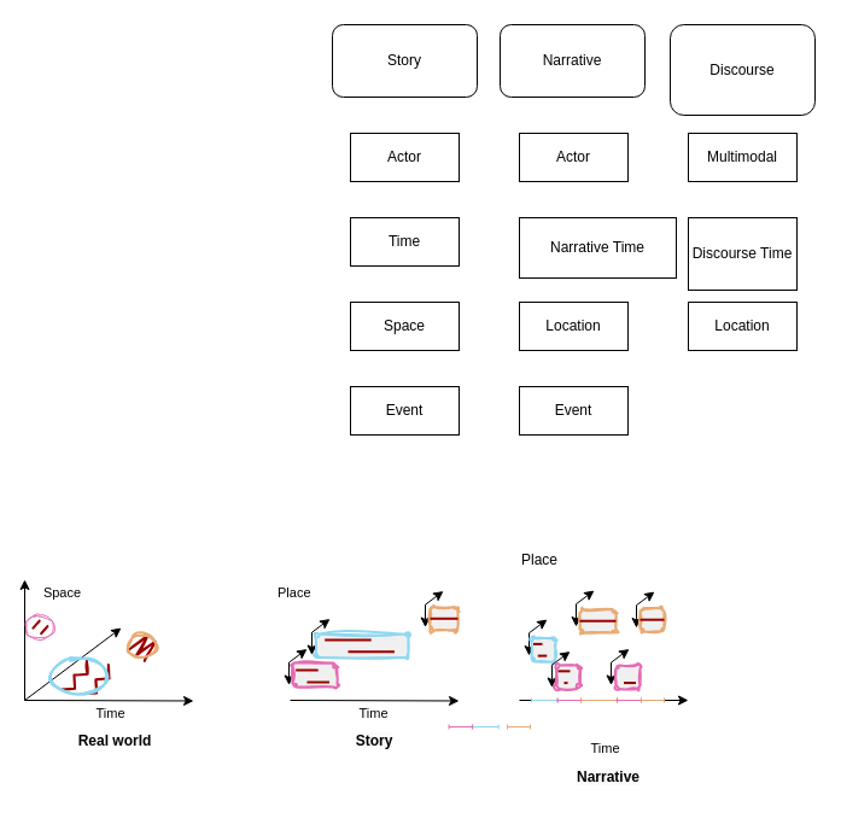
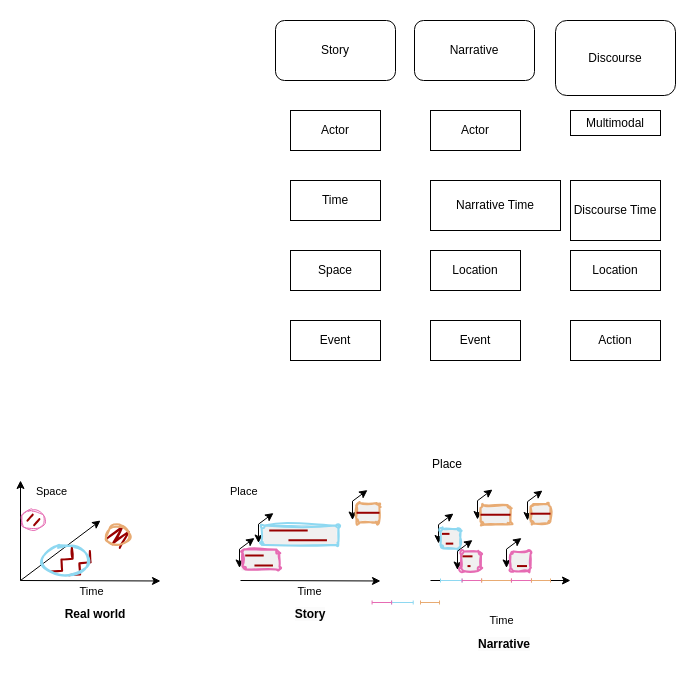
  <mxCell id="0" />
  <mxCell id="1" parent="0" />
  <mxCell id="2" value="" style="group" vertex="1" connectable="0" parent="1"><mxGeometry x="258" y="512.52" width="15" height="30" as="geometry" /></mxCell>
  <mxCell id="3" value="" style="edgeStyle=none;orthogonalLoop=1;jettySize=auto;html=1;rounded=0;" edge="1" parent="2"><mxGeometry width="80" relative="1" as="geometry"><mxPoint y="11.161" as="sourcePoint" /><mxPoint y="30" as="targetPoint" /><Array as="points" /></mxGeometry></mxCell>
  <mxCell id="4" value="" style="endArrow=classic;html=1;rounded=0;" edge="1" parent="2"><mxGeometry width="50" height="50" relative="1" as="geometry"><mxPoint y="11.161" as="sourcePoint" /><mxPoint x="15" as="targetPoint" /></mxGeometry></mxCell>
  <mxCell id="5" value="" style="group" vertex="1" connectable="0" parent="1"><mxGeometry x="239" y="537.48" width="15" height="30" as="geometry" /></mxCell>
  <mxCell id="6" value="" style="edgeStyle=none;orthogonalLoop=1;jettySize=auto;html=1;rounded=0;" edge="1" parent="5"><mxGeometry width="80" relative="1" as="geometry"><mxPoint y="11.161" as="sourcePoint" /><mxPoint y="30" as="targetPoint" /><Array as="points" /></mxGeometry></mxCell>
  <mxCell id="7" value="" style="endArrow=classic;html=1;rounded=0;" edge="1" parent="5"><mxGeometry width="50" height="50" relative="1" as="geometry"><mxPoint y="11.161" as="sourcePoint" /><mxPoint x="15" as="targetPoint" /></mxGeometry></mxCell>
  <mxCell id="8" value="Actor" style="rounded=0;whiteSpace=wrap;html=1;" vertex="1" parent="1"><mxGeometry x="430" y="110" width="90" height="40" as="geometry" /></mxCell>
  <mxCell id="9" value="Narrative Time" style="rounded=0;whiteSpace=wrap;html=1;" vertex="1" parent="1"><mxGeometry x="430" y="180" width="130" height="50" as="geometry" /></mxCell>
  <mxCell id="10" value="Location" style="rounded=0;whiteSpace=wrap;html=1;" vertex="1" parent="1"><mxGeometry x="430" y="250" width="90" height="40" as="geometry" /></mxCell>
  <mxCell id="11" value="Event" style="rounded=0;whiteSpace=wrap;html=1;" vertex="1" parent="1"><mxGeometry x="430" y="320" width="90" height="40" as="geometry" /></mxCell>
- <mxCell id="12" value="Multimodal" style="rounded=0;whiteSpace=wrap;html=1;" vertex="1" parent="1"><mxGeometry x="570" y="110" width="90" height="40" as="geometry" /></mxCell>
+ <mxCell id="12" value="Multimodal" style="rounded=0;whiteSpace=wrap;html=1;" vertex="1" parent="1"><mxGeometry x="570" y="110" width="90" height="25" as="geometry" /></mxCell>
  <mxCell id="13" value="Discourse Time" style="rounded=0;whiteSpace=wrap;html=1;" vertex="1" parent="1"><mxGeometry x="570" y="180" width="90" height="60" as="geometry" /></mxCell>
  <mxCell id="14" value="Location" style="rounded=0;whiteSpace=wrap;html=1;" vertex="1" parent="1"><mxGeometry x="570" y="250" width="90" height="40" as="geometry" /></mxCell>
+ <mxCell id="15" value="Action" style="rounded=0;whiteSpace=wrap;html=1;" vertex="1" parent="1"><mxGeometry x="570" y="320" width="90" height="40" as="geometry" /></mxCell>
  <mxCell id="16" value="Actor" style="rounded=0;whiteSpace=wrap;html=1;" vertex="1" parent="1"><mxGeometry x="290" y="110" width="90" height="40" as="geometry" /></mxCell>
  <mxCell id="17" value="Time" style="rounded=0;whiteSpace=wrap;html=1;" vertex="1" parent="1"><mxGeometry x="290" y="180" width="90" height="40" as="geometry" /></mxCell>
  <mxCell id="18" value="Space" style="rounded=0;whiteSpace=wrap;html=1;" vertex="1" parent="1"><mxGeometry x="290" y="250" width="90" height="40" as="geometry" /></mxCell>
  <mxCell id="19" value="Event" style="rounded=0;whiteSpace=wrap;html=1;" vertex="1" parent="1"><mxGeometry x="290" y="320" width="90" height="40" as="geometry" /></mxCell>
  <mxCell id="20" value="Story" style="rounded=1;whiteSpace=wrap;html=1;" vertex="1" parent="1"><mxGeometry x="275" y="20" width="120" height="60" as="geometry" /></mxCell>
  <mxCell id="21" value="Narrative" style="rounded=1;whiteSpace=wrap;html=1;" vertex="1" parent="1"><mxGeometry x="414" y="20" width="120" height="60" as="geometry" /></mxCell>
  <mxCell id="22" value="Discourse" style="rounded=1;whiteSpace=wrap;html=1;" vertex="1" parent="1"><mxGeometry x="555" y="20" width="120" height="75" as="geometry" /></mxCell>
  <mxCell id="23" value="" style="edgeStyle=none;orthogonalLoop=1;jettySize=auto;html=1;rounded=0;" edge="1" parent="1"><mxGeometry width="80" relative="1" as="geometry"><mxPoint x="20" y="580" as="sourcePoint" /><mxPoint x="160" y="580.48" as="targetPoint" /><Array as="points" /></mxGeometry></mxCell>
  <mxCell id="24" value="" style="endArrow=classic;html=1;rounded=0;" edge="1" parent="1"><mxGeometry width="50" height="50" relative="1" as="geometry"><mxPoint x="20" y="580" as="sourcePoint" /><mxPoint x="100" y="520" as="targetPoint" /></mxGeometry></mxCell>
  <mxCell id="25" value="" style="endArrow=classic;html=1;rounded=0;" edge="1" parent="1"><mxGeometry width="50" height="50" relative="1" as="geometry"><mxPoint x="20" y="580" as="sourcePoint" /><mxPoint x="20" y="480" as="targetPoint" /></mxGeometry></mxCell>
  <mxCell id="26" value="Time" style="edgeLabel;html=1;align=center;verticalAlign=middle;resizable=0;points=[];" vertex="1" connectable="0" parent="25"><mxGeometry x="0.059" relative="1" as="geometry"><mxPoint x="70" y="63" as="offset" /></mxGeometry></mxCell>
  <mxCell id="27" value="Space" style="edgeLabel;html=1;align=center;verticalAlign=middle;resizable=0;points=[];" vertex="1" connectable="0" parent="25"><mxGeometry x="0.059" relative="1" as="geometry"><mxPoint x="30" y="-37" as="offset" /></mxGeometry></mxCell>
  <mxCell id="28" value="Time" style="edgeLabel;html=1;align=center;verticalAlign=middle;resizable=0;points=[];" vertex="1" connectable="0" parent="25"><mxGeometry x="0.059" relative="1" as="geometry"><mxPoint x="288" y="63" as="offset" /></mxGeometry></mxCell>
  <mxCell id="29" value="" style="ellipse;whiteSpace=wrap;html=1;strokeWidth=2;fillWeight=2;hachureGap=8;fillColor=#990000;fillStyle=zigzag;sketch=1;strokeColor=#e8ab73;movable=1;resizable=1;rotatable=1;deletable=1;editable=1;locked=0;connectable=1;" vertex="1" parent="1"><mxGeometry x="105" y="525" width="25" height="20" as="geometry" /></mxCell>
  <mxCell id="30" value="" style="ellipse;whiteSpace=wrap;html=1;strokeWidth=1;fillWeight=2;hachureGap=8;fillColor=#990000;fillStyle=dashed;sketch=1;strokeColor=#e66bb3;" vertex="1" parent="1"><mxGeometry x="20" y="509.52" width="25" height="20" as="geometry" /></mxCell>
  <mxCell id="31" value="" style="ellipse;whiteSpace=wrap;html=1;strokeWidth=2;fillWeight=2;hachureGap=8;fillColor=#990000;fillStyle=zigzag-line;sketch=1;strokeColor=#8ed8f1;" vertex="1" parent="1"><mxGeometry x="40" y="545" width="50" height="29.52" as="geometry" /></mxCell>
  <mxCell id="32" value="" style="edgeStyle=none;orthogonalLoop=1;jettySize=auto;html=1;rounded=0;" edge="1" parent="1"><mxGeometry width="80" relative="1" as="geometry"><mxPoint x="240" y="580" as="sourcePoint" /><mxPoint x="380" y="580.48" as="targetPoint" /><Array as="points" /></mxGeometry></mxCell>
  <mxCell id="33" value="" style="group;strokeColor=#8ed8f1;" vertex="1" connectable="0" parent="1"><mxGeometry x="261" y="525" width="77" height="19.52" as="geometry" /></mxCell>
  <mxCell id="34" value="" style="rounded=1;whiteSpace=wrap;html=1;strokeWidth=2;fillWeight=4;hachureGap=8;hachureAngle=45;fillColor=#f0f0f0;fillStyle=solid;glass=0;shadow=0;sketch=1;curveFitting=1;jiggle=2;strokeColor=#8ed8f1;" vertex="1" parent="33"><mxGeometry width="77" height="19.52" as="geometry" /></mxCell>
  <mxCell id="35" value="" style="line;strokeWidth=2;html=1;fillColor=#990000;strokeColor=#990000;" vertex="1" parent="33"><mxGeometry x="7.7" width="38.5" height="9.76" as="geometry" /></mxCell>
  <mxCell id="36" value="" style="line;strokeWidth=2;html=1;fillColor=#990000;strokeColor=#990000;" vertex="1" parent="33"><mxGeometry x="26.95" y="9.76" width="38.5" height="9.76" as="geometry" /></mxCell>
  <mxCell id="37" value="" style="group;fillColor=#f0f0f0;fillStyle=solid;" vertex="1" connectable="0" parent="1"><mxGeometry x="241" y="550" width="37" height="20" as="geometry" /></mxCell>
  <mxCell id="38" value="" style="rounded=1;whiteSpace=wrap;html=1;strokeWidth=2;fillWeight=4;hachureGap=8;hachureAngle=45;fillColor=none;fillStyle=auto;glass=0;shadow=0;sketch=1;curveFitting=1;jiggle=2;strokeColor=#e66bb3;container=0;" vertex="1" parent="37"><mxGeometry x="0.925" y="-1" width="37" height="20.0" as="geometry" /></mxCell>
  <mxCell id="39" value="" style="line;strokeWidth=2;html=1;fillColor=#990000;strokeColor=#990000;container=0;" vertex="1" parent="37"><mxGeometry x="3.7" width="18.5" height="10.0" as="geometry" /></mxCell>
  <mxCell id="40" value="" style="line;strokeWidth=2;html=1;fillColor=#990000;strokeColor=#990000;container=0;" vertex="1" parent="37"><mxGeometry x="12.95" y="10" width="18.5" height="10.0" as="geometry" /></mxCell>
  <mxCell id="41" value="Time" style="edgeLabel;html=1;align=center;verticalAlign=middle;resizable=0;points=[];" vertex="1" connectable="0" parent="1"><mxGeometry x="500.5" y="619.997" as="geometry" /></mxCell>
  <mxCell id="42" value="" style="edgeStyle=none;orthogonalLoop=1;jettySize=auto;html=1;rounded=0;" edge="1" parent="1"><mxGeometry width="80" relative="1" as="geometry"><mxPoint x="430" y="580" as="sourcePoint" /><mxPoint x="570" y="580" as="targetPoint" /><Array as="points" /></mxGeometry></mxCell>
  <mxCell id="43" value="&lt;span style=&quot;color: rgb(0, 0, 0); font-family: Helvetica; font-size: 12px; font-style: normal; font-variant-ligatures: normal; font-variant-caps: normal; letter-spacing: normal; orphans: 2; text-indent: 0px; text-transform: none; widows: 2; word-spacing: 0px; -webkit-text-stroke-width: 0px; background-color: rgb(251, 251, 251); text-decoration-thickness: initial; text-decoration-style: initial; text-decoration-color: initial; float: none; display: inline !important;&quot;&gt;Story&lt;/span&gt;" style="text;whiteSpace=wrap;html=1;fontStyle=1;align=center;" vertex="1" parent="1"><mxGeometry x="280" y="600" width="60" height="30" as="geometry" /></mxCell>
  <mxCell id="44" value="&lt;div style=&quot;&quot;&gt;Real world&lt;/div&gt;" style="text;whiteSpace=wrap;html=1;fontStyle=1;align=center;" vertex="1" parent="1"><mxGeometry x="60" y="600" width="70" height="30" as="geometry" /></mxCell>
  <mxCell id="45" value="&lt;span style=&quot;color: rgb(0, 0, 0); font-family: Helvetica; font-size: 12px; font-style: normal; font-variant-ligatures: normal; font-variant-caps: normal; letter-spacing: normal; orphans: 2; text-indent: 0px; text-transform: none; widows: 2; word-spacing: 0px; -webkit-text-stroke-width: 0px; background-color: rgb(251, 251, 251); text-decoration-thickness: initial; text-decoration-style: initial; text-decoration-color: initial; float: none; display: inline !important;&quot;&gt;Narrative&lt;/span&gt;" style="text;whiteSpace=wrap;html=1;fontStyle=1;align=center;" vertex="1" parent="1"><mxGeometry x="474" y="630.14" width="60" height="30" as="geometry" /></mxCell>
  <mxCell id="46" value="" style="group" vertex="1" connectable="0" parent="1"><mxGeometry x="352" y="489.52" width="15" height="30" as="geometry" /></mxCell>
  <mxCell id="47" value="" style="edgeStyle=none;orthogonalLoop=1;jettySize=auto;html=1;rounded=0;" edge="1" parent="46"><mxGeometry width="80" relative="1" as="geometry"><mxPoint y="11.161" as="sourcePoint" /><mxPoint y="30" as="targetPoint" /><Array as="points" /></mxGeometry></mxCell>
  <mxCell id="48" value="" style="endArrow=classic;html=1;rounded=0;" edge="1" parent="46"><mxGeometry width="50" height="50" relative="1" as="geometry"><mxPoint y="11.161" as="sourcePoint" /><mxPoint x="15" as="targetPoint" /></mxGeometry></mxCell>
  <mxCell id="49" value="" style="rounded=1;whiteSpace=wrap;html=1;strokeWidth=2;fillWeight=4;hachureGap=8;hachureAngle=45;fillColor=#f0f0f0;fillStyle=solid;glass=0;shadow=0;sketch=1;curveFitting=1;jiggle=2;strokeColor=#e8ab73;" vertex="1" parent="1"><mxGeometry x="356" y="502.52" width="23" height="19.52" as="geometry" /></mxCell>
  <mxCell id="50" value="" style="line;strokeWidth=2;html=1;fillColor=#990000;strokeColor=#990000;" vertex="1" parent="1"><mxGeometry x="356" y="507.4" width="23" height="9.76" as="geometry" /></mxCell>
  <mxCell id="51" value="&lt;span style=&quot;color: rgb(0, 0, 0); font-family: Helvetica; font-size: 11px; font-style: normal; font-variant-ligatures: normal; font-variant-caps: normal; font-weight: 400; letter-spacing: normal; orphans: 2; text-align: center; text-indent: 0px; text-transform: none; widows: 2; word-spacing: 0px; -webkit-text-stroke-width: 0px; background-color: rgb(255, 255, 255); text-decoration-thickness: initial; text-decoration-style: initial; text-decoration-color: initial; float: none; display: inline !important;&quot;&gt;Place&lt;/span&gt;" style="text;whiteSpace=wrap;html=1;" vertex="1" parent="1"><mxGeometry x="228" y="476.52" width="40" height="30" as="geometry" /></mxCell>
  <mxCell id="52" value="Place" style="text;whiteSpace=wrap;html=1;" vertex="1" parent="1"><mxGeometry x="430" y="450" width="38" height="20.24" as="geometry" /></mxCell>
  <mxCell id="53" value="" style="group" vertex="1" connectable="0" parent="1"><mxGeometry x="438" y="513" width="22" height="35.0" as="geometry" /></mxCell>
  <mxCell id="54" value="" style="edgeStyle=none;orthogonalLoop=1;jettySize=auto;html=1;rounded=0;" edge="1" parent="53"><mxGeometry width="80" relative="1" as="geometry"><mxPoint y="11.161" as="sourcePoint" /><mxPoint y="30" as="targetPoint" /><Array as="points" /></mxGeometry></mxCell>
  <mxCell id="55" value="" style="group;strokeColor=none;fillColor=#f0f0f0;fillStyle=solid;" vertex="1" connectable="0" parent="53"><mxGeometry x="2" y="15.48" width="20" height="19.52" as="geometry" /></mxCell>
  <mxCell id="56" value="" style="group" vertex="1" connectable="0" parent="55"><mxGeometry width="20" height="19.52" as="geometry" /></mxCell>
  <mxCell id="57" value="" style="rounded=1;whiteSpace=wrap;html=1;strokeWidth=2;fillWeight=4;hachureGap=8;hachureAngle=45;fillColor=none;fillStyle=auto;glass=0;shadow=0;sketch=1;curveFitting=1;jiggle=2;strokeColor=#8ed8f1;" vertex="1" parent="56"><mxGeometry width="20" height="19.52" as="geometry" /></mxCell>
  <mxCell id="58" value="" style="line;strokeWidth=2;html=1;fillColor=#990000;strokeColor=#990000;" vertex="1" parent="56"><mxGeometry x="1.5" width="7.5" height="9.76" as="geometry" /></mxCell>
  <mxCell id="59" value="" style="line;strokeWidth=2;html=1;fillColor=#990000;strokeColor=#990000;" vertex="1" parent="56"><mxGeometry x="5.25" y="9.76" width="7.5" height="9.76" as="geometry" /></mxCell>
  <mxCell id="60" value="" style="endArrow=classic;html=1;rounded=0;" edge="1" parent="53"><mxGeometry width="50" height="50" relative="1" as="geometry"><mxPoint y="11.161" as="sourcePoint" /><mxPoint x="15" as="targetPoint" /></mxGeometry></mxCell>
  <mxCell id="61" value="" style="group" vertex="1" connectable="0" parent="1"><mxGeometry x="477" y="489" width="33" height="35" as="geometry" /></mxCell>
  <mxCell id="62" value="" style="group" vertex="1" connectable="0" parent="61"><mxGeometry width="15" height="30" as="geometry" /></mxCell>
  <mxCell id="63" value="" style="edgeStyle=none;orthogonalLoop=1;jettySize=auto;html=1;rounded=0;" edge="1" parent="62"><mxGeometry width="80" relative="1" as="geometry"><mxPoint y="11.161" as="sourcePoint" /><mxPoint y="30" as="targetPoint" /><Array as="points" /></mxGeometry></mxCell>
  <mxCell id="64" value="" style="endArrow=classic;html=1;rounded=0;" edge="1" parent="62"><mxGeometry width="50" height="50" relative="1" as="geometry"><mxPoint y="11.161" as="sourcePoint" /><mxPoint x="15" as="targetPoint" /></mxGeometry></mxCell>
  <mxCell id="65" value="" style="rounded=1;whiteSpace=wrap;html=1;strokeWidth=2;fillWeight=4;hachureGap=8;hachureAngle=45;fillColor=#f0f0f0;fillStyle=solid;glass=0;shadow=0;sketch=1;curveFitting=1;jiggle=2;strokeColor=#e8ab73;" vertex="1" parent="61"><mxGeometry x="3" y="15.48" width="30" height="19.52" as="geometry" /></mxCell>
  <mxCell id="66" value="" style="line;strokeWidth=2;html=1;fillColor=#990000;strokeColor=#990000;" vertex="1" parent="61"><mxGeometry x="3" y="20.36" width="30" height="9.76" as="geometry" /></mxCell>
  <mxCell id="67" value="" style="group" vertex="1" connectable="0" parent="1"><mxGeometry x="508.5" y="537.48" width="21" height="32.96" as="geometry" /></mxCell>
  <mxCell id="68" value="" style="group" vertex="1" connectable="0" parent="67"><mxGeometry x="-2.5" width="15" height="30" as="geometry" /></mxCell>
  <mxCell id="69" value="" style="edgeStyle=none;orthogonalLoop=1;jettySize=auto;html=1;rounded=0;" edge="1" parent="68"><mxGeometry width="80" relative="1" as="geometry"><mxPoint y="11.161" as="sourcePoint" /><mxPoint y="30" as="targetPoint" /><Array as="points" /></mxGeometry></mxCell>
  <mxCell id="70" value="" style="endArrow=classic;html=1;rounded=0;" edge="1" parent="68"><mxGeometry width="50" height="50" relative="1" as="geometry"><mxPoint y="11.161" as="sourcePoint" /><mxPoint x="15" as="targetPoint" /></mxGeometry></mxCell>
  <mxCell id="71" value="" style="group;fillColor=#f0f0f0;fillStyle=solid;" vertex="1" connectable="0" parent="67"><mxGeometry x="1" y="13.44" width="20" height="19.52" as="geometry" /></mxCell>
  <mxCell id="72" value="" style="rounded=1;whiteSpace=wrap;html=1;strokeWidth=2;fillWeight=4;hachureGap=8;hachureAngle=45;fillColor=none;fillStyle=auto;glass=0;shadow=0;sketch=1;curveFitting=1;jiggle=2;strokeColor=#e66bb3;container=0;" vertex="1" parent="71"><mxGeometry x="0.5" width="20" height="19.52" as="geometry" /></mxCell>
  <mxCell id="73" value="" style="line;strokeWidth=2;html=1;fillColor=#990000;strokeColor=#990000;container=0;" vertex="1" parent="71"><mxGeometry x="7" y="9.76" width="10" height="9.76" as="geometry" /></mxCell>
  <mxCell id="74" value="" style="group" vertex="1" connectable="0" parent="1"><mxGeometry x="527" y="490" width="23" height="32.96" as="geometry" /></mxCell>
  <mxCell id="75" value="" style="group" vertex="1" connectable="0" parent="74"><mxGeometry width="15" height="30" as="geometry" /></mxCell>
  <mxCell id="76" value="" style="edgeStyle=none;orthogonalLoop=1;jettySize=auto;html=1;rounded=0;" edge="1" parent="75"><mxGeometry width="80" relative="1" as="geometry"><mxPoint y="11.161" as="sourcePoint" /><mxPoint y="30" as="targetPoint" /><Array as="points" /></mxGeometry></mxCell>
  <mxCell id="77" value="" style="endArrow=classic;html=1;rounded=0;" edge="1" parent="75"><mxGeometry width="50" height="50" relative="1" as="geometry"><mxPoint y="11.161" as="sourcePoint" /><mxPoint x="15" as="targetPoint" /></mxGeometry></mxCell>
  <mxCell id="78" value="" style="rounded=1;whiteSpace=wrap;html=1;strokeWidth=2;fillWeight=4;hachureGap=8;hachureAngle=45;fillColor=#f0f0f0;fillStyle=solid;glass=0;shadow=0;sketch=1;curveFitting=1;jiggle=2;strokeColor=#e8ab73;" vertex="1" parent="74"><mxGeometry x="3" y="13.44" width="20" height="19.52" as="geometry" /></mxCell>
  <mxCell id="79" value="" style="line;strokeWidth=2;html=1;fillColor=#990000;strokeColor=#990000;" vertex="1" parent="74"><mxGeometry x="3" y="18.32" width="20" height="9.76" as="geometry" /></mxCell>
  <mxCell id="80" value="" style="group" vertex="1" connectable="0" parent="1"><mxGeometry x="457" y="535.48" width="23" height="35" as="geometry" /></mxCell>
  <mxCell id="81" value="" style="group" vertex="1" connectable="0" parent="80"><mxGeometry y="4.04" width="15" height="30" as="geometry" /></mxCell>
  <mxCell id="82" value="" style="group" vertex="1" connectable="0" parent="81"><mxGeometry width="15" height="30" as="geometry" /></mxCell>
  <mxCell id="83" value="" style="edgeStyle=none;orthogonalLoop=1;jettySize=auto;html=1;rounded=0;" edge="1" parent="82"><mxGeometry width="80" relative="1" as="geometry"><mxPoint y="11.161" as="sourcePoint" /><mxPoint y="30" as="targetPoint" /><Array as="points" /></mxGeometry></mxCell>
  <mxCell id="84" value="" style="endArrow=classic;html=1;rounded=0;" edge="1" parent="82"><mxGeometry width="50" height="50" relative="1" as="geometry"><mxPoint y="11.161" as="sourcePoint" /><mxPoint x="15" as="targetPoint" /></mxGeometry></mxCell>
  <mxCell id="85" value="" style="group;fillColor=#f0f0f0;fillStyle=solid;" vertex="1" connectable="0" parent="80"><mxGeometry x="3" y="15.48" width="20" height="19.52" as="geometry" /></mxCell>
  <mxCell id="86" value="" style="rounded=1;whiteSpace=wrap;html=1;strokeWidth=2;fillWeight=4;hachureGap=8;hachureAngle=45;fillColor=none;fillStyle=auto;glass=0;shadow=0;sketch=1;curveFitting=1;jiggle=2;strokeColor=#e66bb3;container=0;" vertex="1" parent="85"><mxGeometry x="0.5" width="20" height="19.52" as="geometry" /></mxCell>
  <mxCell id="87" value="" style="line;strokeWidth=2;html=1;fillColor=#990000;strokeColor=#990000;container=0;" vertex="1" parent="85"><mxGeometry x="2" width="10" height="9.76" as="geometry" /></mxCell>
  <mxCell id="88" value="" style="line;strokeWidth=2;html=1;fillColor=#990000;strokeColor=#990000;container=0;" vertex="1" parent="85"><mxGeometry x="7" y="9.76" width="3" height="9.76" as="geometry" /></mxCell>
  <mxCell id="89" value="" style="edgeStyle=none;orthogonalLoop=1;jettySize=auto;html=1;rounded=0;" edge="1" parent="1"><mxGeometry width="80" relative="1" as="geometry"><mxPoint x="440" y="570" as="sourcePoint" /><mxPoint x="440.5" y="570.025" as="targetPoint" /><Array as="points" /></mxGeometry></mxCell>
  <mxCell id="90" value="" style="group" vertex="1" connectable="0" parent="1"><mxGeometry x="440" y="578" width="110" height="4" as="geometry" /></mxCell>
  <mxCell id="91" value="" style="shape=crossbar;whiteSpace=wrap;html=1;rounded=1;strokeColor=#8ed8f1;" vertex="1" parent="90"><mxGeometry width="21.589" height="4" as="geometry" /></mxCell>
  <mxCell id="92" value="" style="shape=crossbar;whiteSpace=wrap;html=1;rounded=1;strokeColor=#e66bb3;" vertex="1" parent="90"><mxGeometry x="21.589" width="19.533" height="4" as="geometry" /></mxCell>
  <mxCell id="93" value="" style="shape=crossbar;whiteSpace=wrap;html=1;rounded=1;strokeColor=#e8ab73;" vertex="1" parent="90"><mxGeometry x="41.121" width="29.813" height="4" as="geometry" /></mxCell>
  <mxCell id="94" value="" style="shape=crossbar;whiteSpace=wrap;html=1;rounded=1;strokeColor=#e66bb3;" vertex="1" parent="90"><mxGeometry x="70.935" width="20.047" height="4" as="geometry" /></mxCell>
  <mxCell id="95" value="" style="shape=crossbar;whiteSpace=wrap;html=1;rounded=1;strokeColor=#e8ab73;" vertex="1" parent="90"><mxGeometry x="90.981" width="19.019" height="4" as="geometry" /></mxCell>
  <mxCell id="96" value="" style="group" vertex="1" connectable="0" parent="1"><mxGeometry x="350" y="600" width="110" height="4" as="geometry" /></mxCell>
  <mxCell id="97" value="" style="shape=crossbar;whiteSpace=wrap;html=1;rounded=1;strokeColor=#8ed8f1;" vertex="1" parent="96"><mxGeometry x="41.12" width="21.589" height="4" as="geometry" /></mxCell>
  <mxCell id="98" value="" style="shape=crossbar;whiteSpace=wrap;html=1;rounded=1;strokeColor=#e66bb3;" vertex="1" parent="96"><mxGeometry x="21.589" width="19.533" height="4" as="geometry" /></mxCell>
  <mxCell id="99" value="" style="shape=crossbar;whiteSpace=wrap;html=1;rounded=1;strokeColor=#e8ab73;" vertex="1" parent="96"><mxGeometry x="70.001" width="19.019" height="4" as="geometry" /></mxCell>
